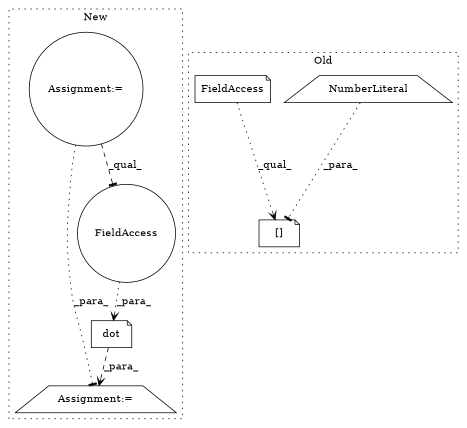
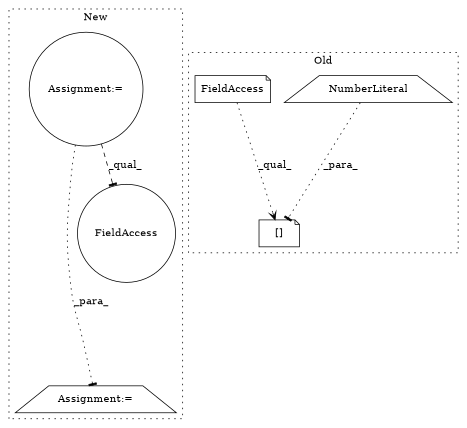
  digraph {
    fontname="DejaVu Serif"
    node [a=7 l=1 shape=note fontname="DejaVu Serif"]
    edge [style=dotted arrowhead=vee fontname="DejaVu Serif"]
-   n1 [a=32 l="4,1" label=dot s="3733,3748"]
    n2 [label="Assignment:=" s=3761 shape=trapezium]
    n3 [label="Assignment:=" s=3191 shape=circle]
    n4 [a=22 l=5 label=FieldAccess s=3737 shape=circle]
    n5 [a=2 l="10,1" label="[]" s="3387,3398"]
    n6 [a=34 label=NumberLiteral s=3397 shape=trapezium]
    n7 [a=22 l=9 label=FieldAccess s=3387]
    subgraph cluster_1 {
      label=New
      style=dotted
-     n1
      n2
      n3
      n4
    }
    subgraph cluster_2 {
      label=Old
      style=dotted
      n5
      n6
      n7
    }
-   n1 -> n2 [label=_para_ style=dashed]
    n3 -> n2 [label=_para_ arrowhead=tee]
    n3 -> n4 [label=_qual_ style=dashed arrowhead=tee]
-   n4 -> n1 [label=_para_]
    n6 -> n5 [label=_para_ arrowhead=tee]
    n7 -> n5 [label=_qual_]
  }
